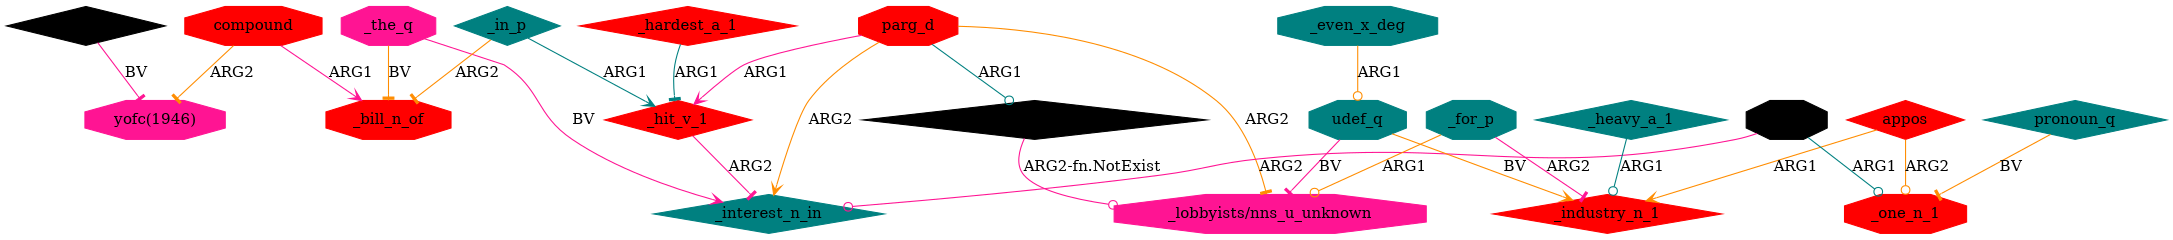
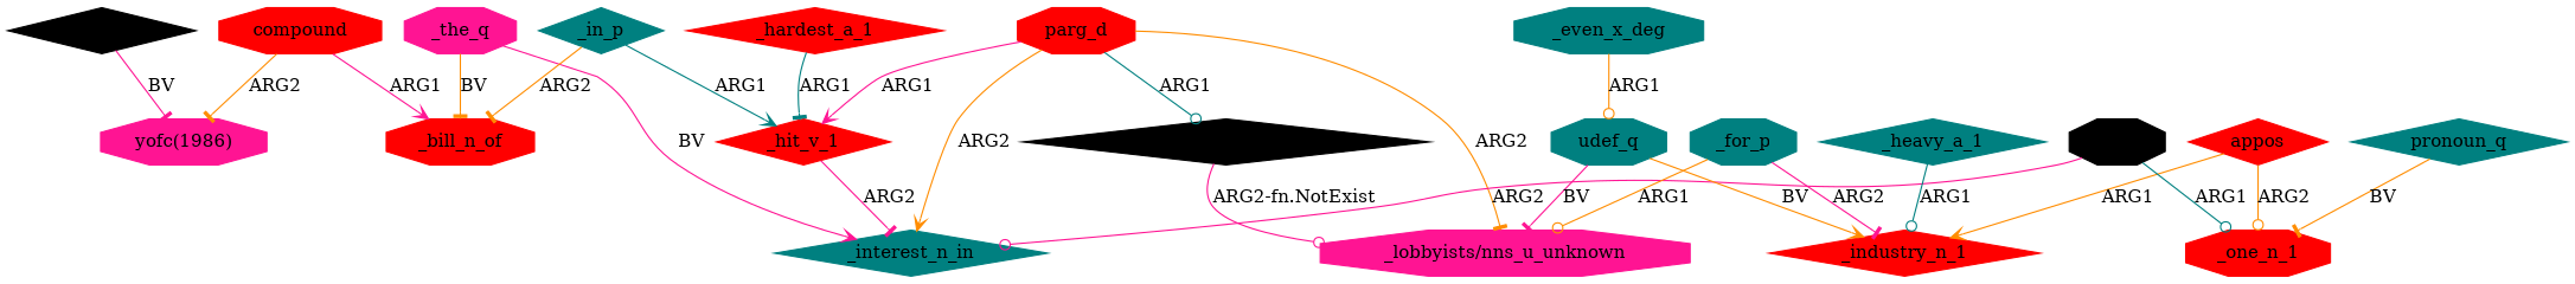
  digraph {
    node [shape=octagon style=filled color=red]
    edge [color=darkorange arrowhead=tee]
    _the_q [color=deeppink]
    _bill_n_of
    _interest_n_in [shape=diamond color=teal]
    parg_d
    "_encourage_v_1-fn.NF" [shape=diamond color=black]
    "_lobbyists/nns_u_unknown" [color=deeppink]
    _hit_v_1 [shape=diamond]
    appos [shape=diamond]
    _one_n_1
    _industry_n_1 [shape=diamond]
    _of_p [color=black]
    compound
-   "yofc(1986)" [color=deeppink label="yofc(1946)"]
+   "yofc(1986)" [color=deeppink]
    _even_x_deg [color=teal]
    udef_q [color=teal]
    _in_p [shape=diamond color=teal]
    _heavy_a_1 [shape=diamond color=teal]
    _for_p [color=teal]
    proper_q [shape=diamond color=black]
    pronoun_q [shape=diamond color=teal]
    _hardest_a_1 [shape=diamond]
    _the_q -> _bill_n_of [label=BV]
    _the_q -> _interest_n_in [label=BV color=deeppink arrowhead=vee]
    parg_d -> _interest_n_in [label=ARG2 arrowhead=vee]
    parg_d -> "_encourage_v_1-fn.NF" [label=ARG1 color=teal arrowhead=odot]
    parg_d -> "_lobbyists/nns_u_unknown" [label=ARG2]
    parg_d -> _hit_v_1 [label=ARG1 color=deeppink arrowhead=vee]
    "_encourage_v_1-fn.NF" -> "_lobbyists/nns_u_unknown" [label="ARG2-fn.NotExist" color=deeppink arrowhead=odot]
    _hit_v_1 -> _interest_n_in [label=ARG2 color=deeppink]
    appos -> _one_n_1 [label=ARG2 arrowhead=odot]
    appos -> _industry_n_1 [label=ARG1 arrowhead=vee]
    _of_p -> _interest_n_in [label=ARG2 color=deeppink arrowhead=odot]
    _of_p -> _one_n_1 [label=ARG1 color=teal arrowhead=odot]
    compound -> _bill_n_of [label=ARG1 color=deeppink arrowhead=vee]
    compound -> "yofc(1986)" [label=ARG2]
    _even_x_deg -> udef_q [label=ARG1 arrowhead=odot]
    udef_q -> "_lobbyists/nns_u_unknown" [label=BV color=deeppink]
    udef_q -> _industry_n_1 [label=BV arrowhead=vee]
    _in_p -> _bill_n_of [label=ARG2]
    _in_p -> _hit_v_1 [label=ARG1 color=teal arrowhead=vee]
    _heavy_a_1 -> _industry_n_1 [label=ARG1 color=teal arrowhead=odot]
    _for_p -> "_lobbyists/nns_u_unknown" [label=ARG1 arrowhead=odot]
    _for_p -> _industry_n_1 [label=ARG2 color=deeppink]
    proper_q -> "yofc(1986)" [label=BV color=deeppink]
    pronoun_q -> _one_n_1 [label=BV]
    _hardest_a_1 -> _hit_v_1 [label=ARG1 color=teal]
  }
